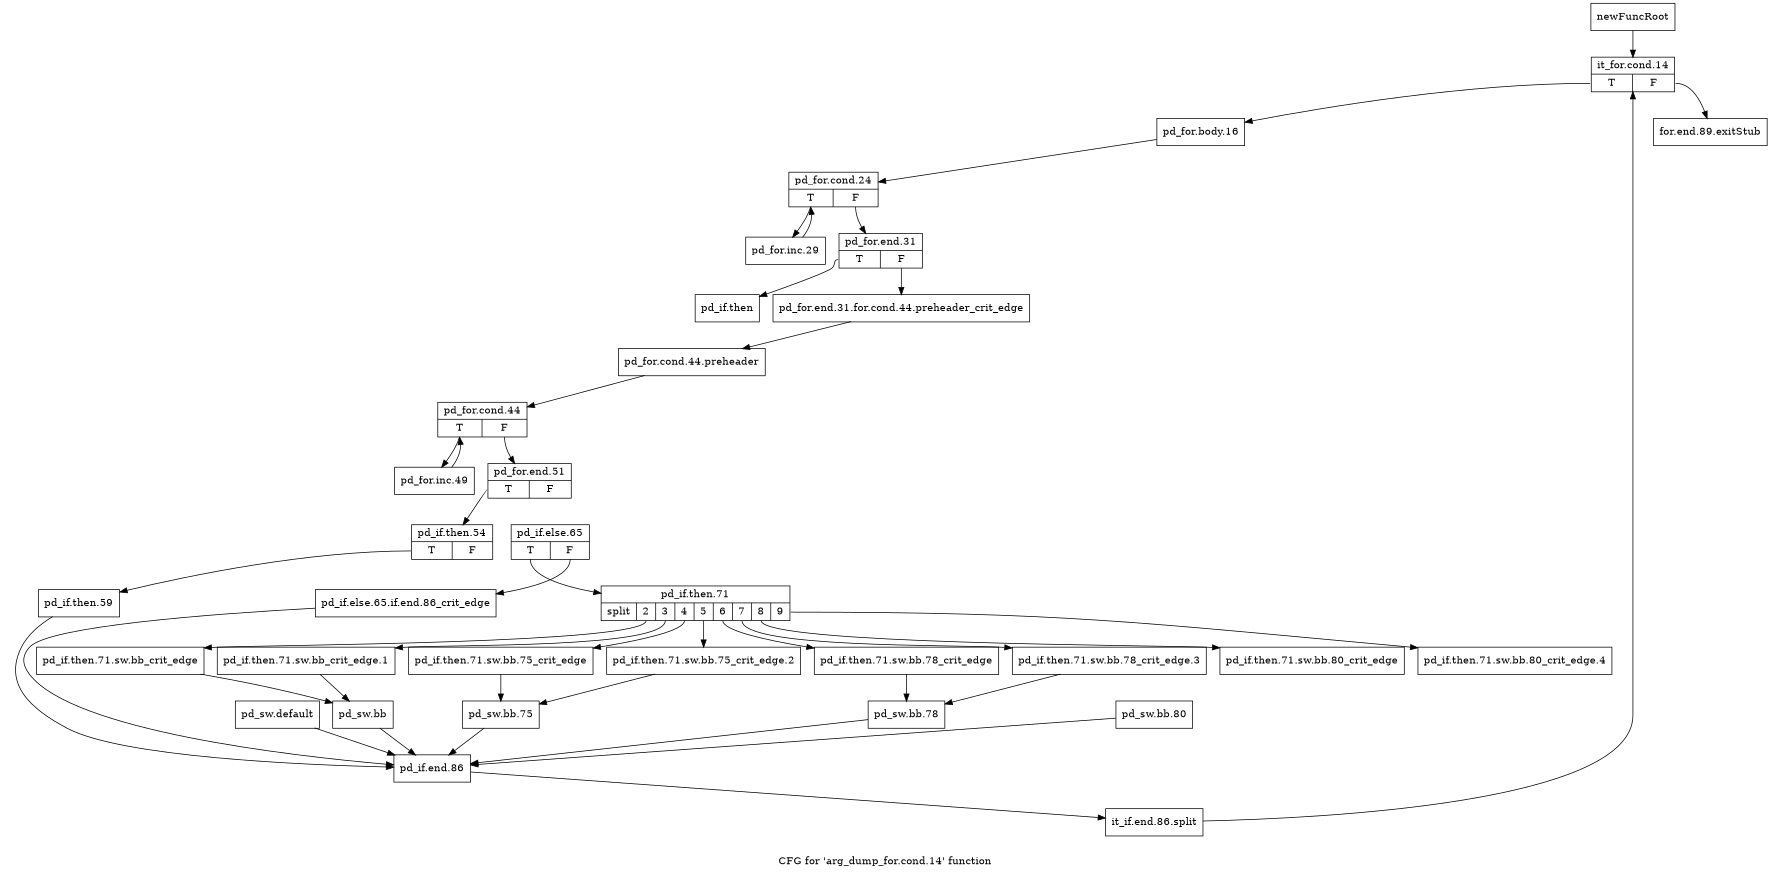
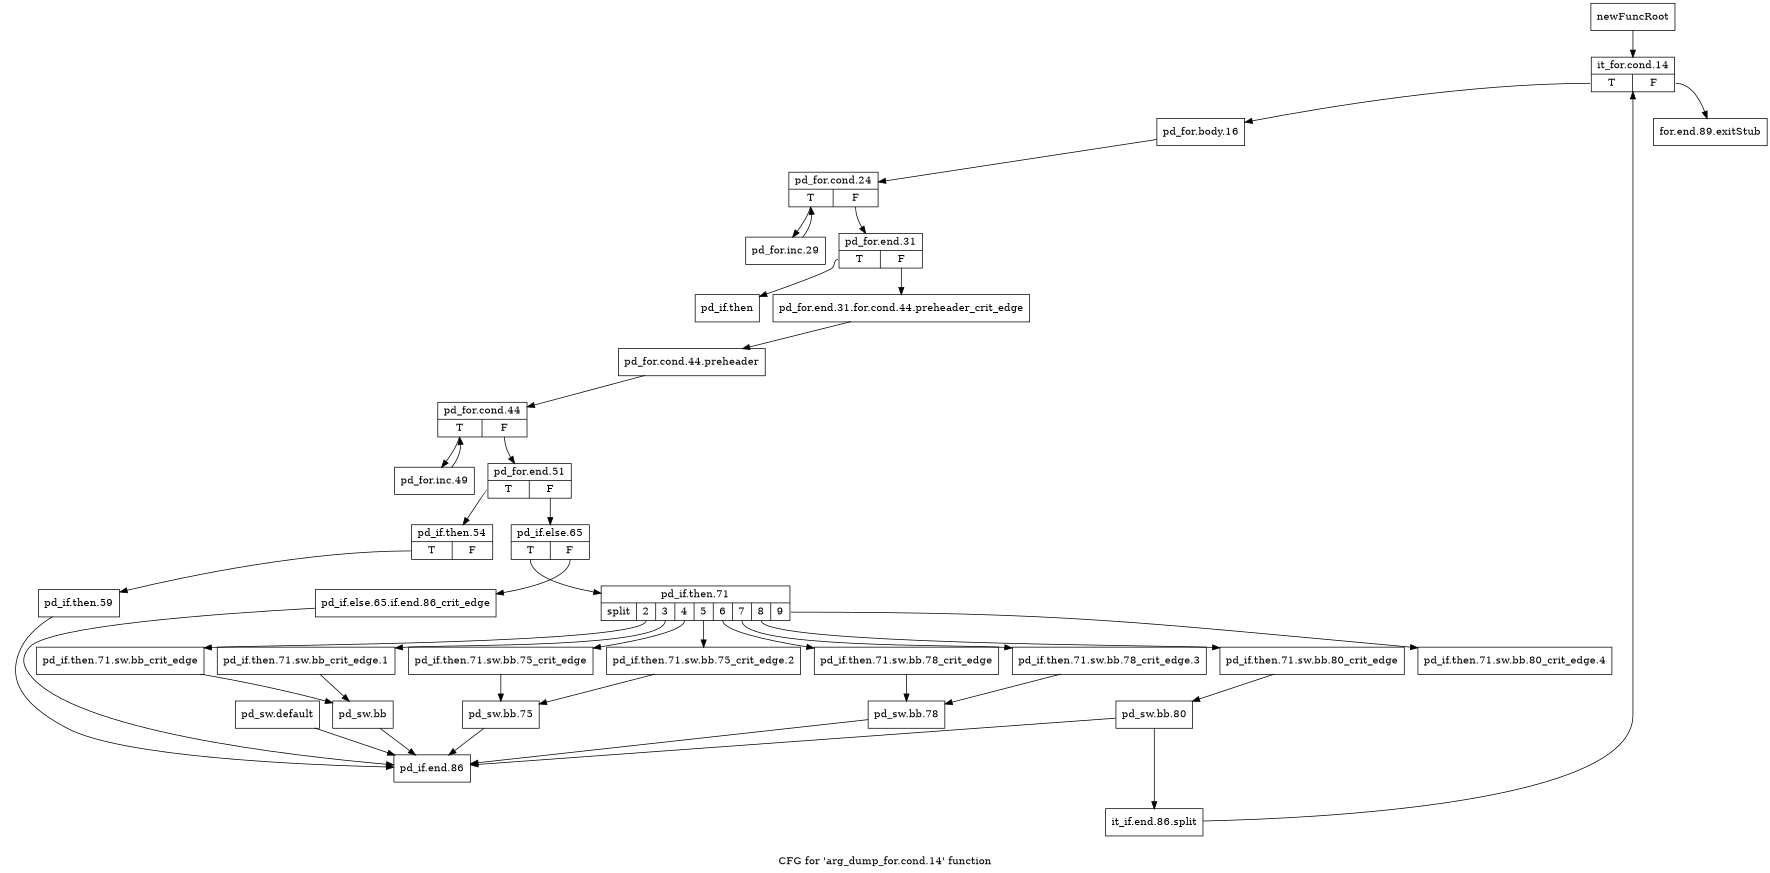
  digraph {
    label="CFG for 'arg_dump_for.cond.14' function"
    node [shape=record]
    n1 [label="{newFuncRoot}"]
    n2 [label="{it_for.cond.14|{<s0>T|<s1>F}}"]
    n3 [label="{for.end.89.exitStub}"]
    n4 [label="{pd_for.body.16}"]
    n5 [label="{pd_for.cond.24|{<s0>T|<s1>F}}"]
    n6 [label="{pd_for.inc.29}"]
    n7 [label="{pd_for.end.31|{<s0>T|<s1>F}}"]
    n8 [label="{pd_if.then}"]
    n9 [label="{pd_for.end.31.for.cond.44.preheader_crit_edge}"]
    n10 [label="{pd_for.cond.44.preheader}"]
    n11 [label="{pd_for.cond.44|{<s0>T|<s1>F}}"]
    n12 [label="{pd_for.inc.49}"]
    n13 [label="{pd_for.end.51|{<s0>T|<s1>F}}"]
    n14 [label="{pd_if.then.54|{<s0>T|<s1>F}}"]
    n15 [label="{pd_if.else.65|{<s0>T|<s1>F}}"]
    n16 [label="{pd_if.then.59}"]
    n17 [label="{pd_if.then.71|{<s0>split|<s1>2|<s2>3|<s3>4|<s4>5|<s5>6|<s6>7|<s7>8|<s8>9}}"]
    n18 [label="{pd_if.else.65.if.end.86_crit_edge}"]
    n19 [label="{pd_if.end.86}"]
    n20 [label="{pd_if.then.71.sw.bb_crit_edge}"]
    n21 [label="{pd_if.then.71.sw.bb_crit_edge.1}"]
    n22 [label="{pd_if.then.71.sw.bb.75_crit_edge}"]
    n23 [label="{pd_if.then.71.sw.bb.75_crit_edge.2}"]
    n24 [label="{pd_if.then.71.sw.bb.78_crit_edge}"]
    n25 [label="{pd_if.then.71.sw.bb.78_crit_edge.3}"]
    n26 [label="{pd_if.then.71.sw.bb.80_crit_edge}"]
    n27 [label="{pd_if.then.71.sw.bb.80_crit_edge.4}"]
    n28 [label="{pd_sw.default}"]
    n29 [label="{pd_sw.bb}"]
    n30 [label="{pd_sw.bb.75}"]
    n31 [label="{pd_sw.bb.78}"]
    n32 [label="{pd_sw.bb.80}"]
    n33 [label="{it_if.end.86.split}"]
    n1 -> n2
    n2 -> n3 [tailport=s1]
    n2 -> n4 [tailport=s0]
    n4 -> n5
    n5 -> n6 [tailport=s0]
    n5 -> n7 [tailport=s1]
    n6 -> n5
    n7 -> n8 [tailport=s0]
    n7 -> n9 [tailport=s1]
    n9 -> n10
    n10 -> n11
    n11 -> n12 [tailport=s0]
    n11 -> n13 [tailport=s1]
    n12 -> n11
    n13 -> n14 [tailport=s0]
+   n13 -> n15 [tailport=s1]
    n14 -> n16 [tailport=s0]
    n15 -> n17 [tailport=s0]
    n15 -> n18 [tailport=s1]
    n16 -> n19
    n17 -> n20 [tailport=s1]
    n17 -> n21 [tailport=s2]
    n17 -> n22 [tailport=s3]
    n17 -> n23 [tailport=s4]
    n17 -> n24 [tailport=s5]
    n17 -> n25 [tailport=s6]
    n17 -> n26 [tailport=s7]
    n17 -> n27 [tailport=s8]
    n18 -> n19
-   n19 -> n33
+   n32 -> n33
    n20 -> n29
    n21 -> n29
    n22 -> n30
    n23 -> n30
    n24 -> n31
    n25 -> n31
+   n26 -> n32
    n28 -> n19
    n29 -> n19
    n30 -> n19
    n31 -> n19
    n32 -> n19
    n33 -> n2
  }
